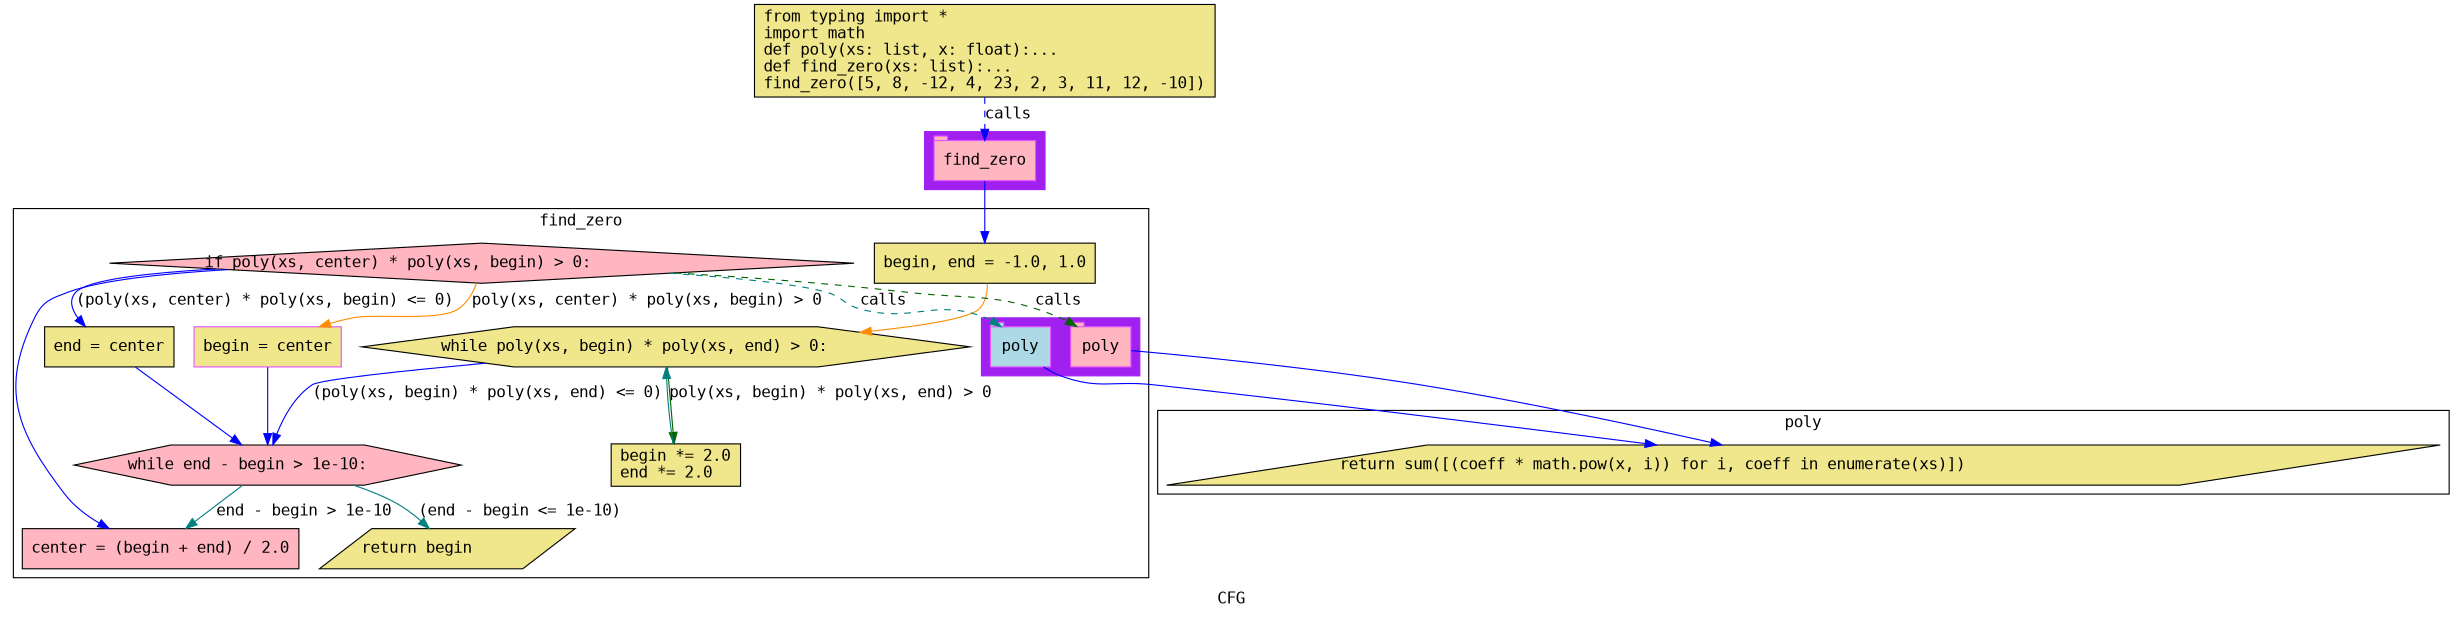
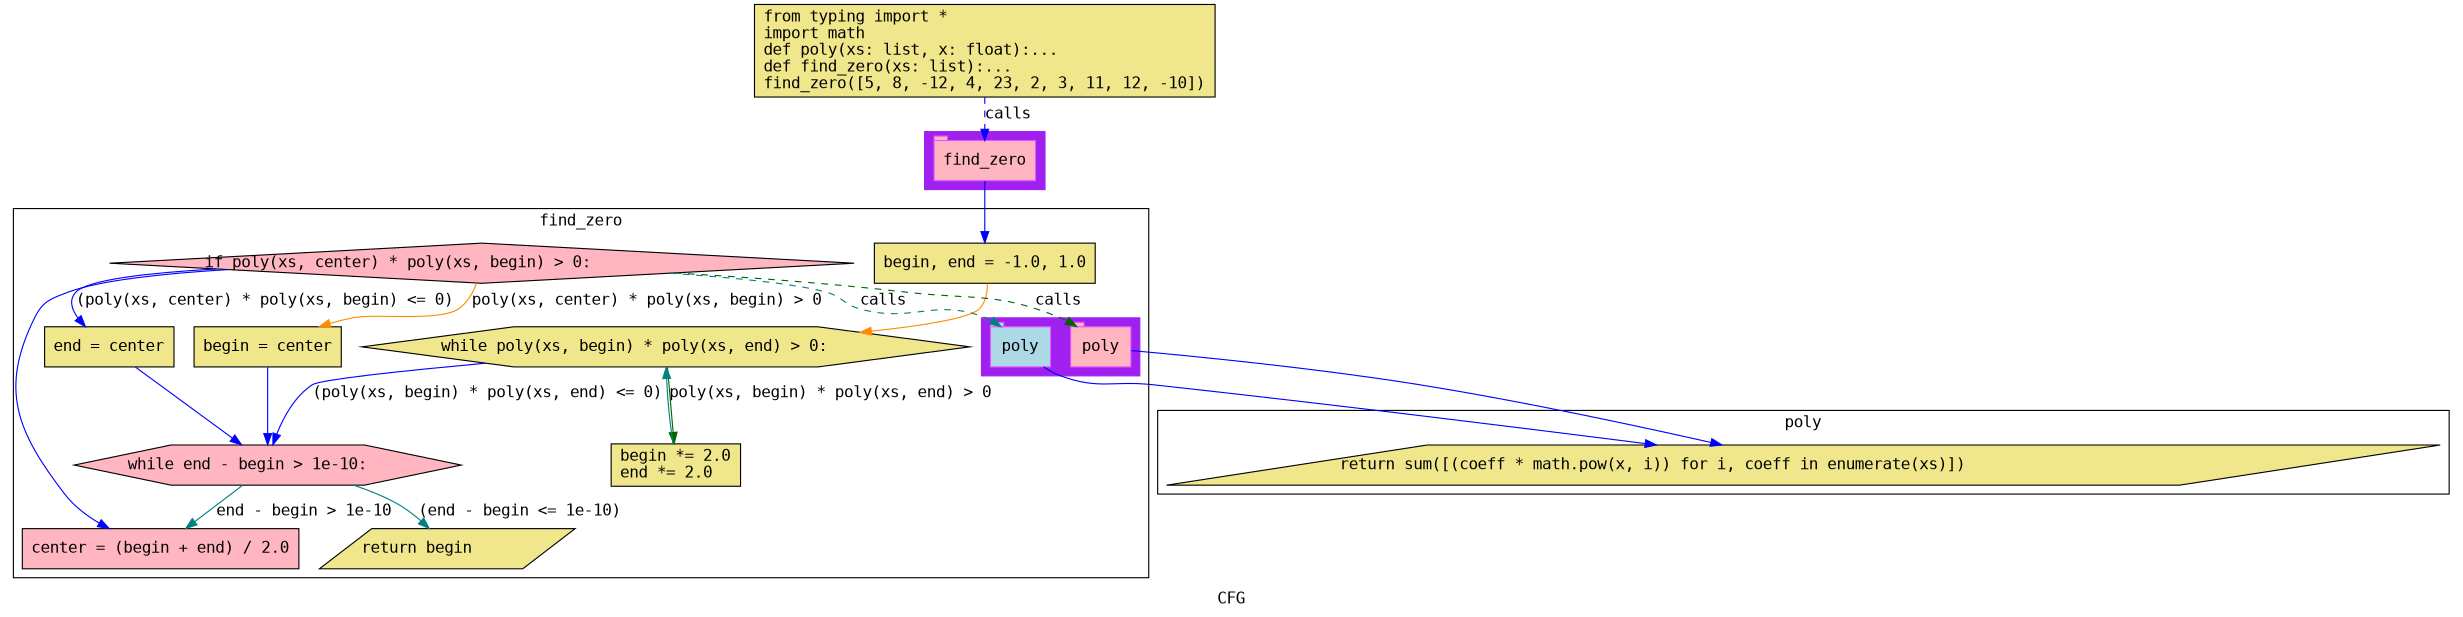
  digraph {
    compound=True
    fontname="DejaVu Sans Mono"
    label=CFG
    pack=False
    rankdir=TB
    ranksep=0.02
    node [fillcolor=khaki fontname="DejaVu Sans Mono" linenum="[16]" shape=rectangle style="filled,solid"]
    edge [color=blue fontname="DejaVu Sans Mono"]
    n1 [color="#E552FF" fillcolor=lightpink height=0.5 label=find_zero linenum="[22]" shape=tab style=filled width=1.2639]
    n2 [height=0.5 label="return sum([(coeff * math.pow(x, i)) for i, coeff in enumerate(xs)])\l" linenum="[6]" shape=parallelogram width=15.3]
    n3 [color="#E552FF" fillcolor=lightpink height=0.5 label=poly shape=tab style=filled width=0.75]
    n4 [color="#E552FF" fillcolor=lightblue height=0.5 label=poly shape=tab style=filled width=0.75]
    n5 [height=0.5 label="begin, end = -1.0, 1.0\l" linenum="[10]" width=2.75]
    n6 [height=0.5 label="while poly(xs, begin) * poly(xs, end) > 0:\l" linenum="[11]" shape=hexagon width=7.5674]
    n7 [height=0.52778 label="begin *= 2.0\lend *= 2.0\l" linenum="[12, 13]" width=1.6111]
    n8 [fillcolor=lightpink height=0.5 label="while end - begin > 1e-10:\l" linenum="[14]" shape=hexagon width=4.8156]
    n9 [fillcolor=lightpink height=0.5 label="center = (begin + end) / 2.0\l" linenum="[15]" width=3.4444]
    n10 [height=0.5 label="return begin\l" linenum="[20]" shape=parallelogram width=3.0706]
    n11 [fillcolor=lightpink height=0.5 label="if poly(xs, center) * poly(xs, begin) > 0:\l" shape=diamond width=9.2682]
-   n12 [height=0.5 label="begin = center\l" linenum="[17]" width=1.8333 color="#E552FF"]
+   n12 [height=0.5 label="begin = center\l" linenum="[17]" width=1.8333]
    n13 [height=0.5 label="end = center\l" linenum="[19]" width=1.6111]
    n14 [height=1.1528 label="from typing import *\limport math\ldef poly(xs: list, x: float):...\ldef find_zero(xs: list):...\lfind_zero([5, 8, -12, 4, 23, 2, 3, 11, 12, -10])\l" linenum="[1]" width=5.7361]
    subgraph cluster_1 {
      label=poly
      n2
    }
    subgraph cluster_2 {
      color=purple
      compound=true
      label=""
      shape=tab
      style=filled
      n1
    }
    subgraph cluster_3 {
      label=find_zero
      n5
      n6
      n7
      n8
      n9
      n10
      n11
      n12
      n13
      subgraph cluster_4 {
        color=purple
        compound=true
        label=""
        shape=tab
        style=filled
        n3
        n4
      }
    }
    n1 -> n5
    n3 -> n2
    n4 -> n2
    n5 -> n6 [color=darkorange]
    n6 -> n7 [color=darkgreen label="poly(xs, begin) * poly(xs, end) > 0"]
    n6 -> n8 [label="(poly(xs, begin) * poly(xs, end) <= 0)"]
    n7 -> n6 [color=teal]
    n8 -> n9 [color=teal label="end - begin > 1e-10"]
    n8 -> n10 [color=teal label="(end - begin <= 1e-10)"]
    n11 -> n3 [color=darkgreen label=calls style=dashed]
    n11 -> n4 [color=teal label=calls style=dashed]
    n11 -> n9
    n11 -> n12 [color=darkorange label="poly(xs, center) * poly(xs, begin) > 0"]
    n11 -> n13 [label="(poly(xs, center) * poly(xs, begin) <= 0)"]
    n12 -> n8
    n13 -> n8
    n14 -> n1 [label=calls style=dashed]
  }
